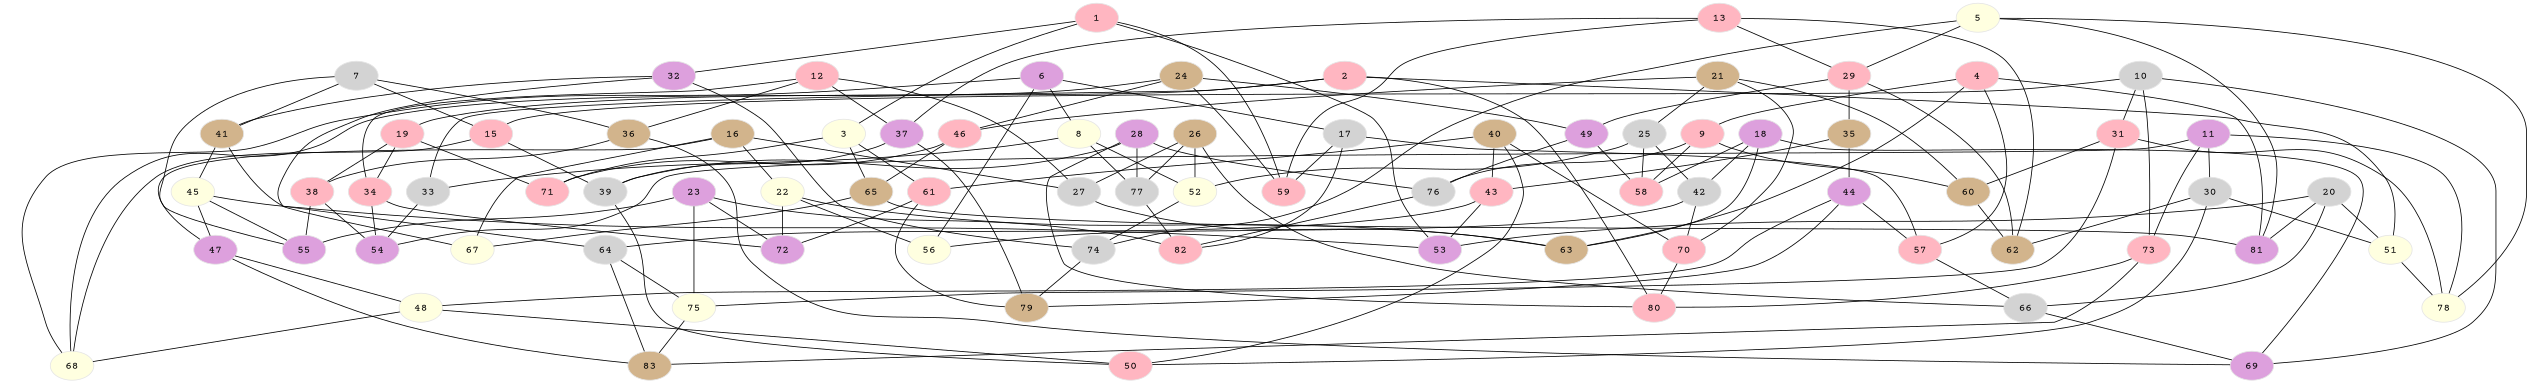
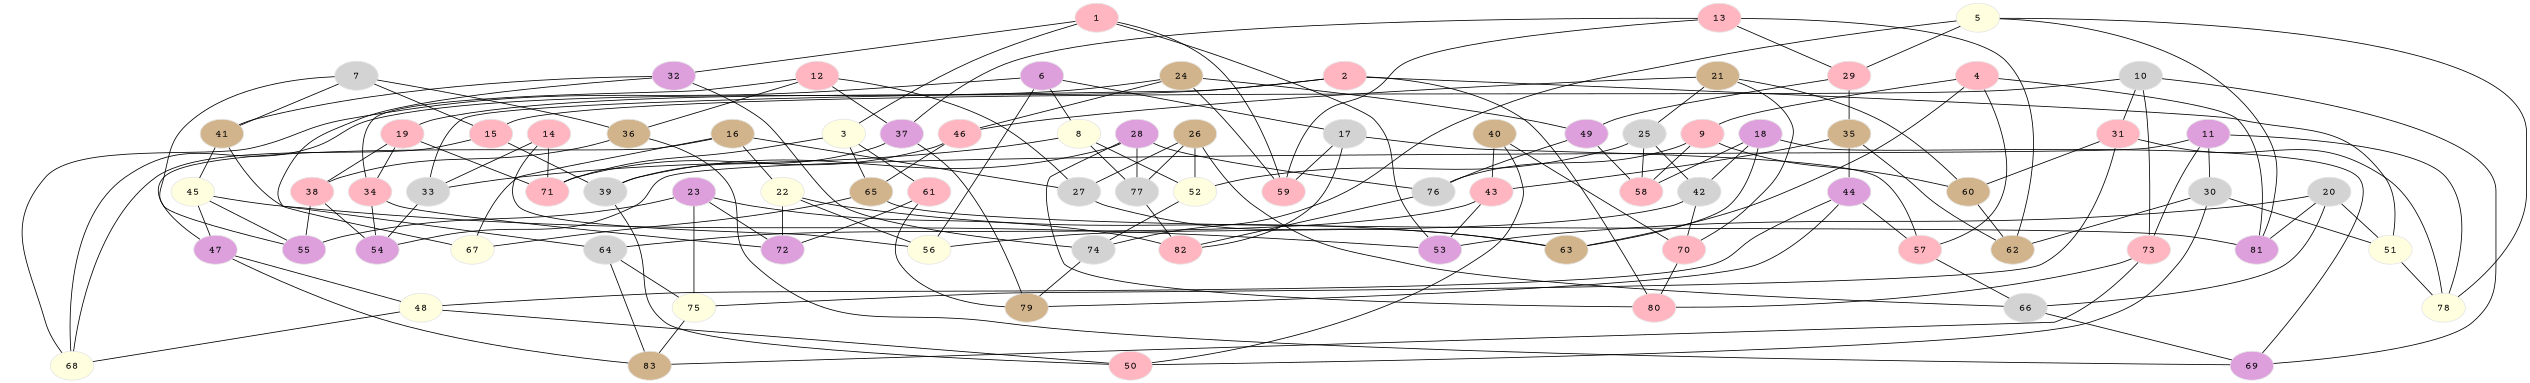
  graph {
    fontname="Courier Prime"
    node [color=gray90 fillcolor=lightpink fontname="Courier Prime" style=filled]
    edge [fontname="Courier Prime"]
    3 [fillcolor=lightyellow]
    1
    32 [fillcolor=plum]
    53 [fillcolor=plum]
    59
    61
    65 [fillcolor=tan]
    71
    74 [fillcolor=lightgrey]
    41 [fillcolor=tan]
    67 [fillcolor=lightyellow]
    2
    19
    33 [fillcolor=lightgrey]
    51 [fillcolor=lightyellow]
    80
    34
    38
    54 [fillcolor=plum]
    78 [fillcolor=lightyellow]
    72 [fillcolor=plum]
    79 [fillcolor=tan]
    81 [fillcolor=plum]
    4
    9
    57
    63 [fillcolor=tan]
    58
    60 [fillcolor=tan]
    76 [fillcolor=lightgrey]
    66 [fillcolor=lightgrey]
    5 [fillcolor=lightyellow]
    29
    49 [fillcolor=plum]
    35 [fillcolor=tan]
    6 [fillcolor=plum]
    8 [fillcolor=lightyellow]
    17 [fillcolor=lightgrey]
    56 [fillcolor=lightyellow]
    68 [fillcolor=lightyellow]
    52 [fillcolor=lightyellow]
    77 [fillcolor=lightgrey]
    82
    7 [fillcolor=lightgrey]
    15
    36 [fillcolor=tan]
    55 [fillcolor=plum]
    39 [fillcolor=lightgrey]
    69 [fillcolor=plum]
    45 [fillcolor=lightyellow]
    64 [fillcolor=lightgrey]
    62 [fillcolor=tan]
    10 [fillcolor=lightgrey]
    31
    73
    75 [fillcolor=lightyellow]
    83 [fillcolor=tan]
    11 [fillcolor=plum]
    30 [fillcolor=lightgrey]
    50
    12
    27 [fillcolor=lightgrey]
    37 [fillcolor=plum]
    13
+   14
    16 [fillcolor=tan]
    22 [fillcolor=lightyellow]
    47 [fillcolor=plum]
    48 [fillcolor=lightyellow]
    18 [fillcolor=plum]
    42 [fillcolor=lightgrey]
    70
    20 [fillcolor=lightgrey]
    21 [fillcolor=tan]
    25 [fillcolor=lightgrey]
    46
    23 [fillcolor=plum]
    24 [fillcolor=tan]
    26 [fillcolor=tan]
    28 [fillcolor=plum]
    43
    44 [fillcolor=plum]
    40 [fillcolor=tan]
    3 -- 61
    3 -- 65
    3 -- 71
    1 -- 3
    1 -- 32
    1 -- 53
    1 -- 59
    32 -- 74
    32 -- 41
    32 -- 67
    61 -- 72
    61 -- 79
    65 -- 67
    65 -- 81
    74 -- 79
    41 -- 45
    41 -- 64
    2 -- 19
    2 -- 33
    2 -- 51
    2 -- 80
    19 -- 71
    19 -- 34
    19 -- 38
    33 -- 54
    51 -- 78
    34 -- 54
    34 -- 72
    38 -- 54
    38 -- 55
    4 -- 81
    4 -- 9
    4 -- 57
    4 -- 63
    9 -- 58
    9 -- 60
    9 -- 76
    57 -- 66
    60 -- 62
    76 -- 82
    66 -- 69
    5 -- 74
    5 -- 78
    5 -- 81
    5 -- 29
    29 -- 49
    29 -- 35
    49 -- 58
    49 -- 76
-   29 -- 62
+   35 -- 62
    35 -- 43
    35 -- 44
    6 -- 8
    6 -- 17
    6 -- 56
    6 -- 68
    8 -- 33
    8 -- 52
    8 -- 77
    17 -- 59
    17 -- 57
    17 -- 82
    52 -- 74
    77 -- 82
    7 -- 41
    7 -- 15
    7 -- 36
    7 -- 55
    15 -- 68
    15 -- 39
    36 -- 38
    36 -- 69
    39 -- 50
    45 -- 53
    45 -- 55
    45 -- 47
    64 -- 75
    64 -- 83
    10 -- 15
    10 -- 69
    10 -- 31
    10 -- 73
    31 -- 78
    31 -- 60
    31 -- 75
    73 -- 80
    73 -- 83
    75 -- 83
    11 -- 54
    11 -- 78
    11 -- 73
    11 -- 30
    30 -- 51
    30 -- 62
    30 -- 50
    12 -- 34
    12 -- 36
    12 -- 27
    12 -- 37
    27 -- 63
    37 -- 79
    37 -- 39
    13 -- 59
    13 -- 29
    13 -- 62
    13 -- 37
+   14 -- 71
+   14 -- 33
+   14 -- 56
    16 -- 67
    16 -- 27
    16 -- 22
    16 -- 47
    22 -- 72
    22 -- 63
    22 -- 56
    47 -- 83
    47 -- 48
    48 -- 68
    48 -- 50
    18 -- 63
    18 -- 58
    18 -- 69
    18 -- 42
    42 -- 56
    42 -- 70
    70 -- 80
    20 -- 53
    20 -- 51
    20 -- 81
    20 -- 66
    21 -- 60
    21 -- 70
    21 -- 25
    21 -- 46
    25 -- 58
    25 -- 52
    25 -- 42
    46 -- 65
    46 -- 71
    23 -- 72
    23 -- 82
    23 -- 55
    23 -- 75
    24 -- 59
    24 -- 49
    24 -- 68
    24 -- 46
    26 -- 66
    26 -- 52
    26 -- 77
    26 -- 27
    28 -- 80
    28 -- 76
    28 -- 77
    28 -- 39
    43 -- 53
    43 -- 64
    44 -- 79
    44 -- 57
    44 -- 48
-   40 -- 61
    40 -- 50
    40 -- 70
    40 -- 43
  }
